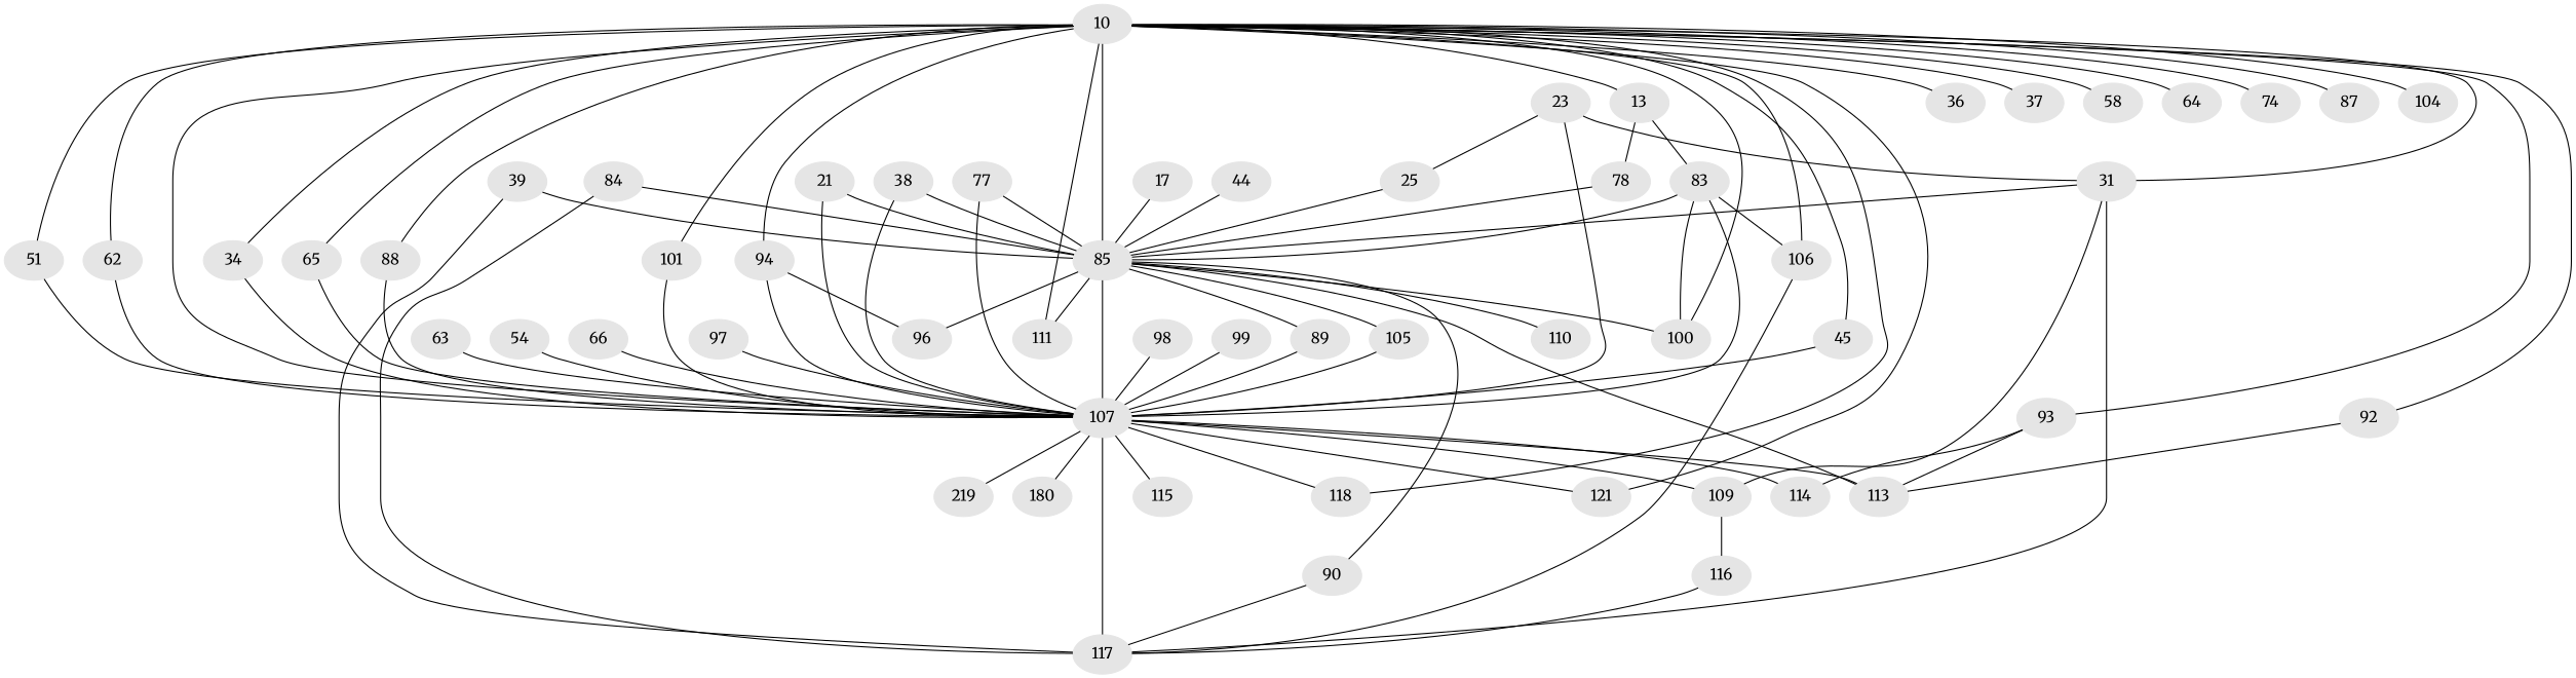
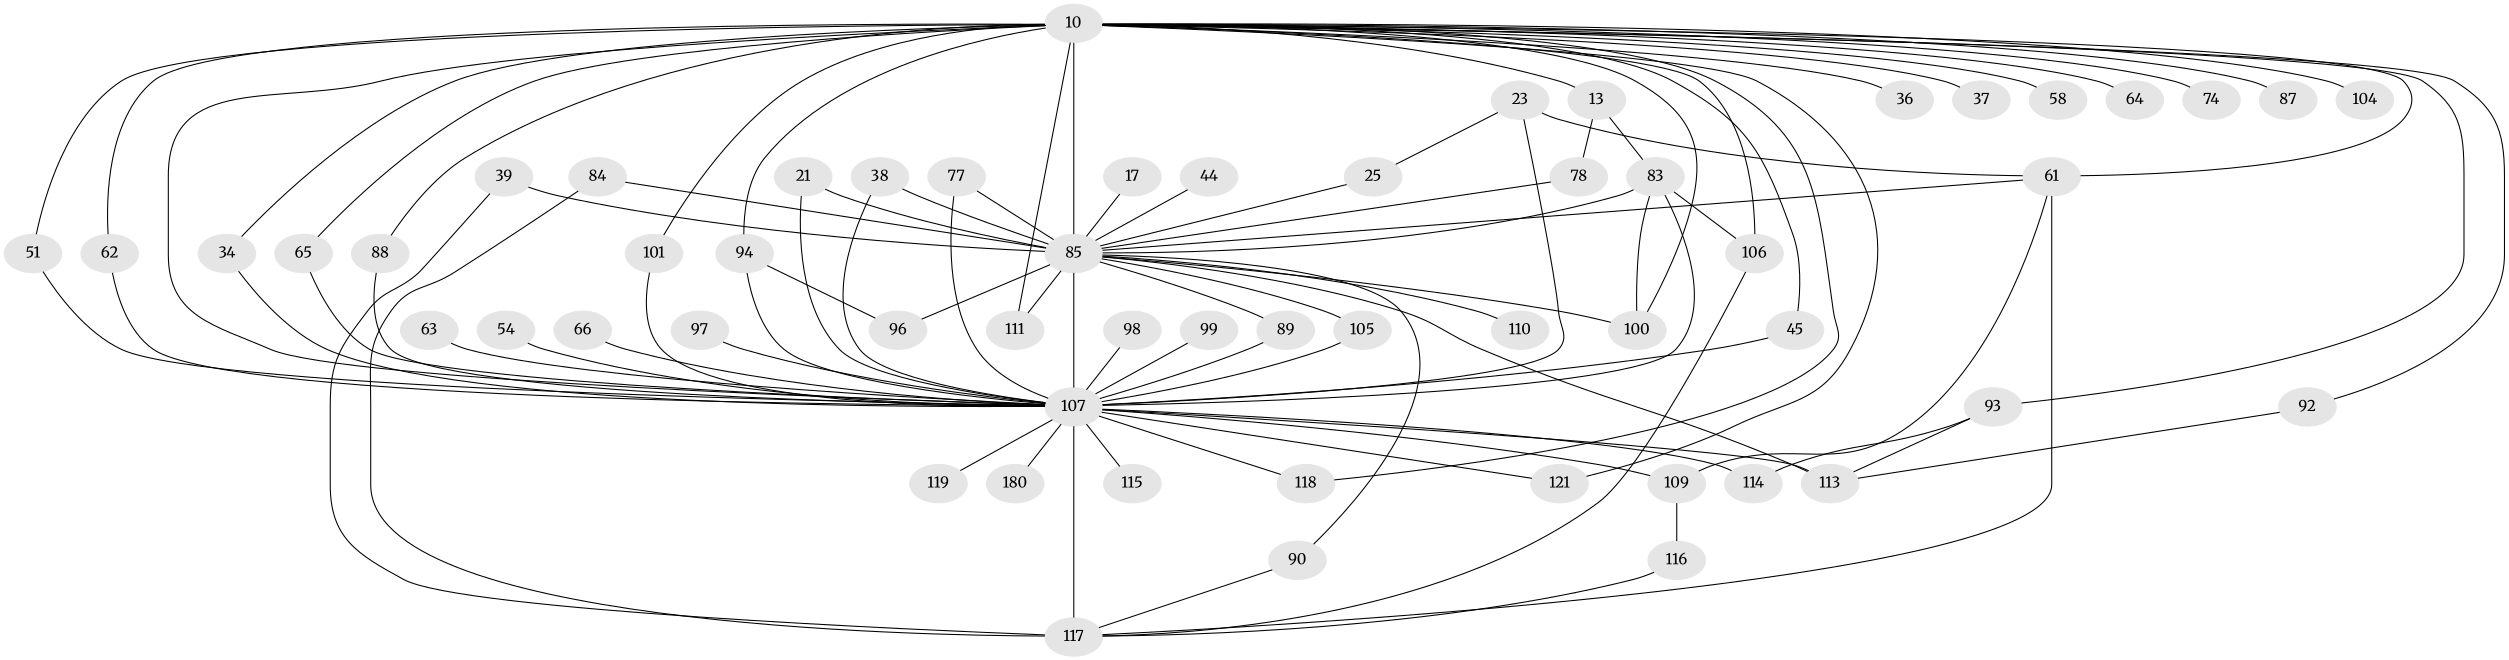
  graph {
    fontname=Merriweather
    node [color=gray90 fontname=Merriweather style=filled]
    edge [fontname=Merriweather]
    10 [super="+1+8"]
    13
    34
    36
    37
    45 [super="+20"]
    51
    58
-   61 [super="+35+52" label=31]
+   61 [super="+35+52"]
    62
    64
    65
    74
    85 [super="+9+31+7+81+70"]
    87
    88
    92
    93 [super="+86"]
    94 [super="+75"]
    100 [super="+79"]
    101
    104
    106 [super="+60"]
    107 [super="+95+91+73+6"]
    111 [super="+102"]
    118
    121 [super="+108"]
    78
    83 [super="+72+57+68"]
    117 [super="+30+103"]
    109 [super="+55"]
    89
    90
    96
    105
    110
    113 [super="+82+29"]
    114
    115
-   119 [label=219]
+   119
    n41 [label=180]
    17
    63
    21
    23 [super="+12"]
    25
    38
    39
    44
    54
    116
    66
    77
    84
    97
    98
    99
    10 -- 13 [weight=2]
    10 -- 34
    10 -- 36 [weight=2]
    10 -- 37
    10 -- 45
    10 -- 51
    10 -- 58 [weight=2]
    10 -- 61 [weight=2]
    10 -- 62
    10 -- 64 [weight=2]
    10 -- 65
    10 -- 74 [weight=2]
    10 -- 85 [weight=17]
    10 -- 87 [weight=2]
    10 -- 88
    10 -- 92
    10 -- 93
    10 -- 94 [weight=3]
    10 -- 100
    10 -- 101
    10 -- 104 [weight=2]
    10 -- 106
    10 -- 107 [weight=14]
    10 -- 111 [weight=2]
    10 -- 118
    10 -- 121 [weight=3]
    13 -- 78
    13 -- 83
    34 -- 107
    45 -- 107 [weight=4]
    51 -- 107
    61 -- 85
    61 -- 117 [weight=2]
    61 -- 109
    62 -- 107
    65 -- 107
    85 -- 100
    85 -- 107 [weight=12]
    85 -- 111
    85 -- 89
    85 -- 90
    85 -- 96
    85 -- 105
    85 -- 110 [weight=2]
    85 -- 113 [weight=4]
    88 -- 107
    92 -- 113
    93 -- 113 [weight=2]
    93 -- 114
    94 -- 107 [weight=3]
    94 -- 96
    101 -- 107
    106 -- 117
    107 -- 118
    107 -- 121 [weight=2]
    107 -- 117 [weight=8]
    107 -- 109 [weight=2]
    107 -- 113
    107 -- 114
    107 -- 115
    107 -- 119 [weight=2]
    107 -- n41 [weight=2]
    78 -- 85
    83 -- 85
    83 -- 100
    83 -- 106
    83 -- 107 [weight=6]
    109 -- 116
    89 -- 107
    90 -- 117
    105 -- 107
    17 -- 85 [weight=2]
    63 -- 107
    21 -- 85
    21 -- 107
    23 -- 61
    23 -- 107 [weight=3]
    23 -- 25
    25 -- 85
    38 -- 85
    38 -- 107
    39 -- 85
    39 -- 117
    44 -- 85
    54 -- 107
    116 -- 117
    66 -- 107 [weight=2]
    77 -- 85
    77 -- 107
    84 -- 85
    84 -- 117
    97 -- 107 [weight=2]
    98 -- 107
    99 -- 107 [weight=2]
  }
